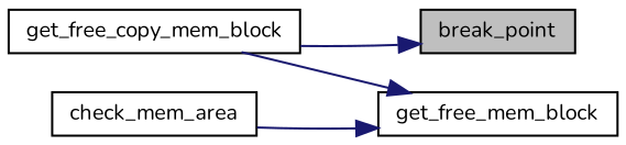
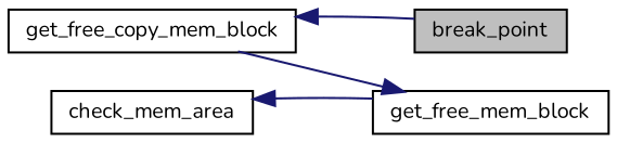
  digraph {
    fontname=Nunito
    rankdir=RL
    node [color=black fillcolor=white fontname=Nunito fontsize=10 shape=record style=filled]
    edge [color=midnightblue dir=back fontname=Nunito fontsize=10 labelfontname=Helvetica labelfontsize=10 style=solid]
    n1 [fillcolor=grey75 fontcolor=black height=0.2 label=break_point width=0.4]
    n2 [height=0.2 label=get_free_copy_mem_block width=0.4]
    n3 [height=0.2 label=check_mem_area width=0.4]
    n4 [height=0.2 label=get_free_mem_block width=0.4]
-   n1 -> n2
-   n4 -> n3
+   n2 -> n1
+   n3 -> n4
    n4 -> n2
  }
